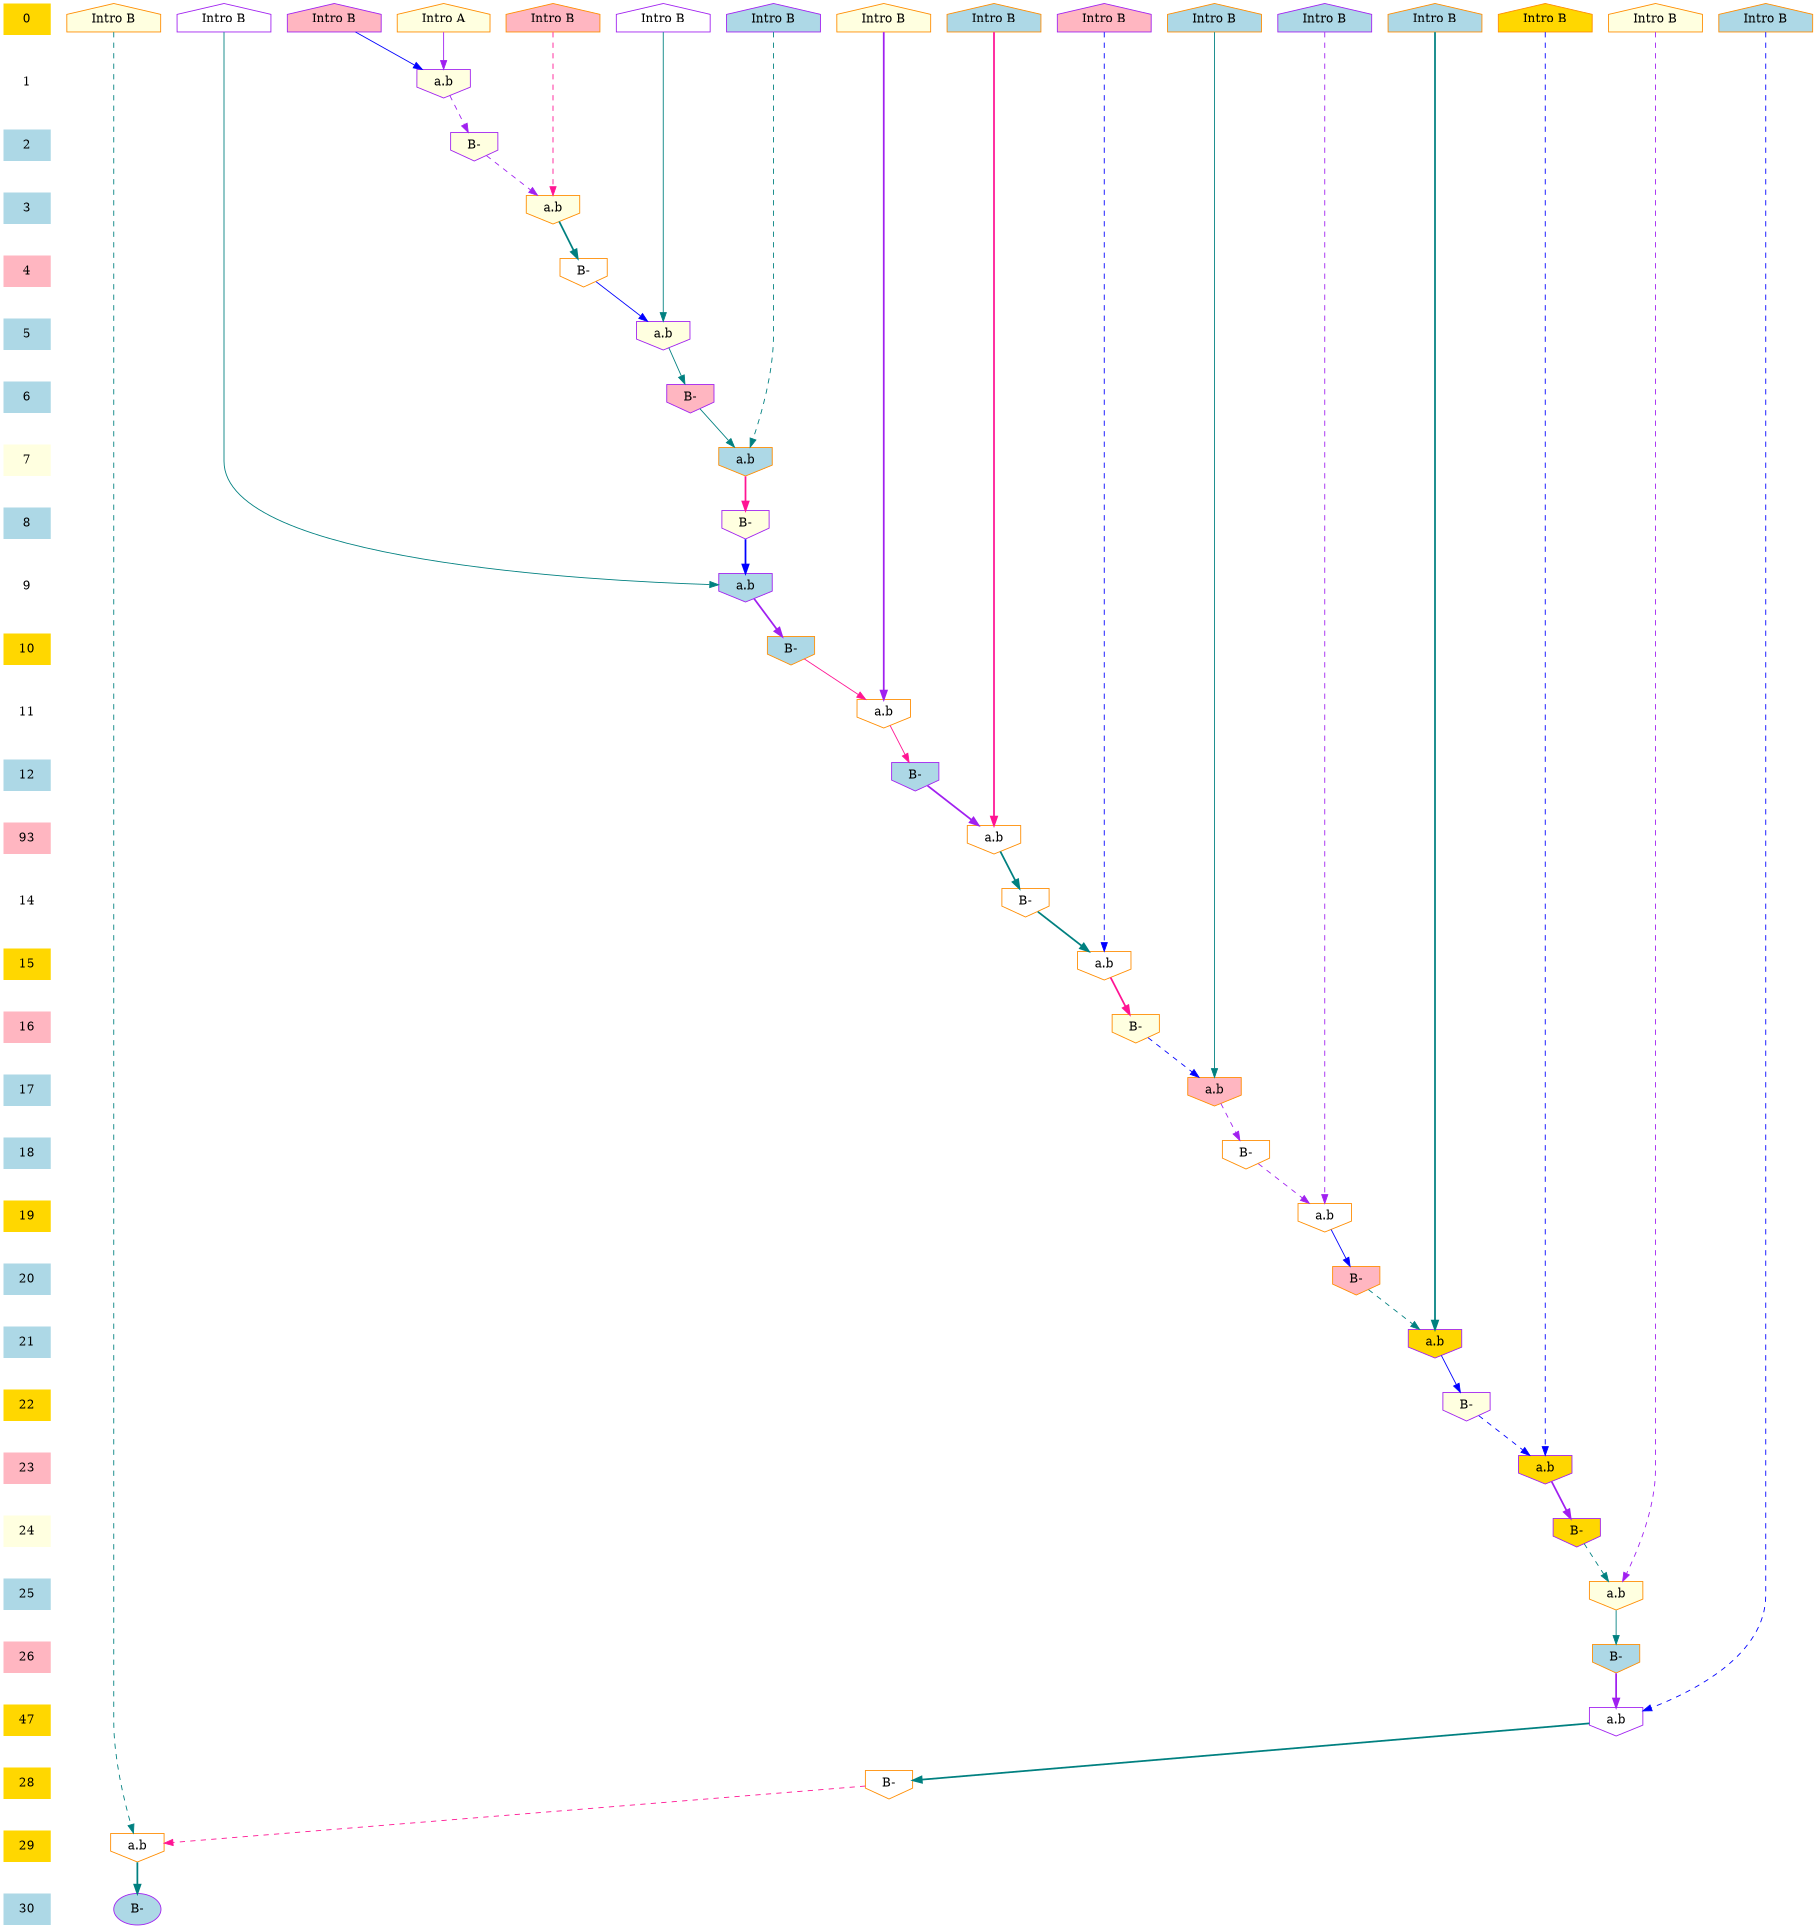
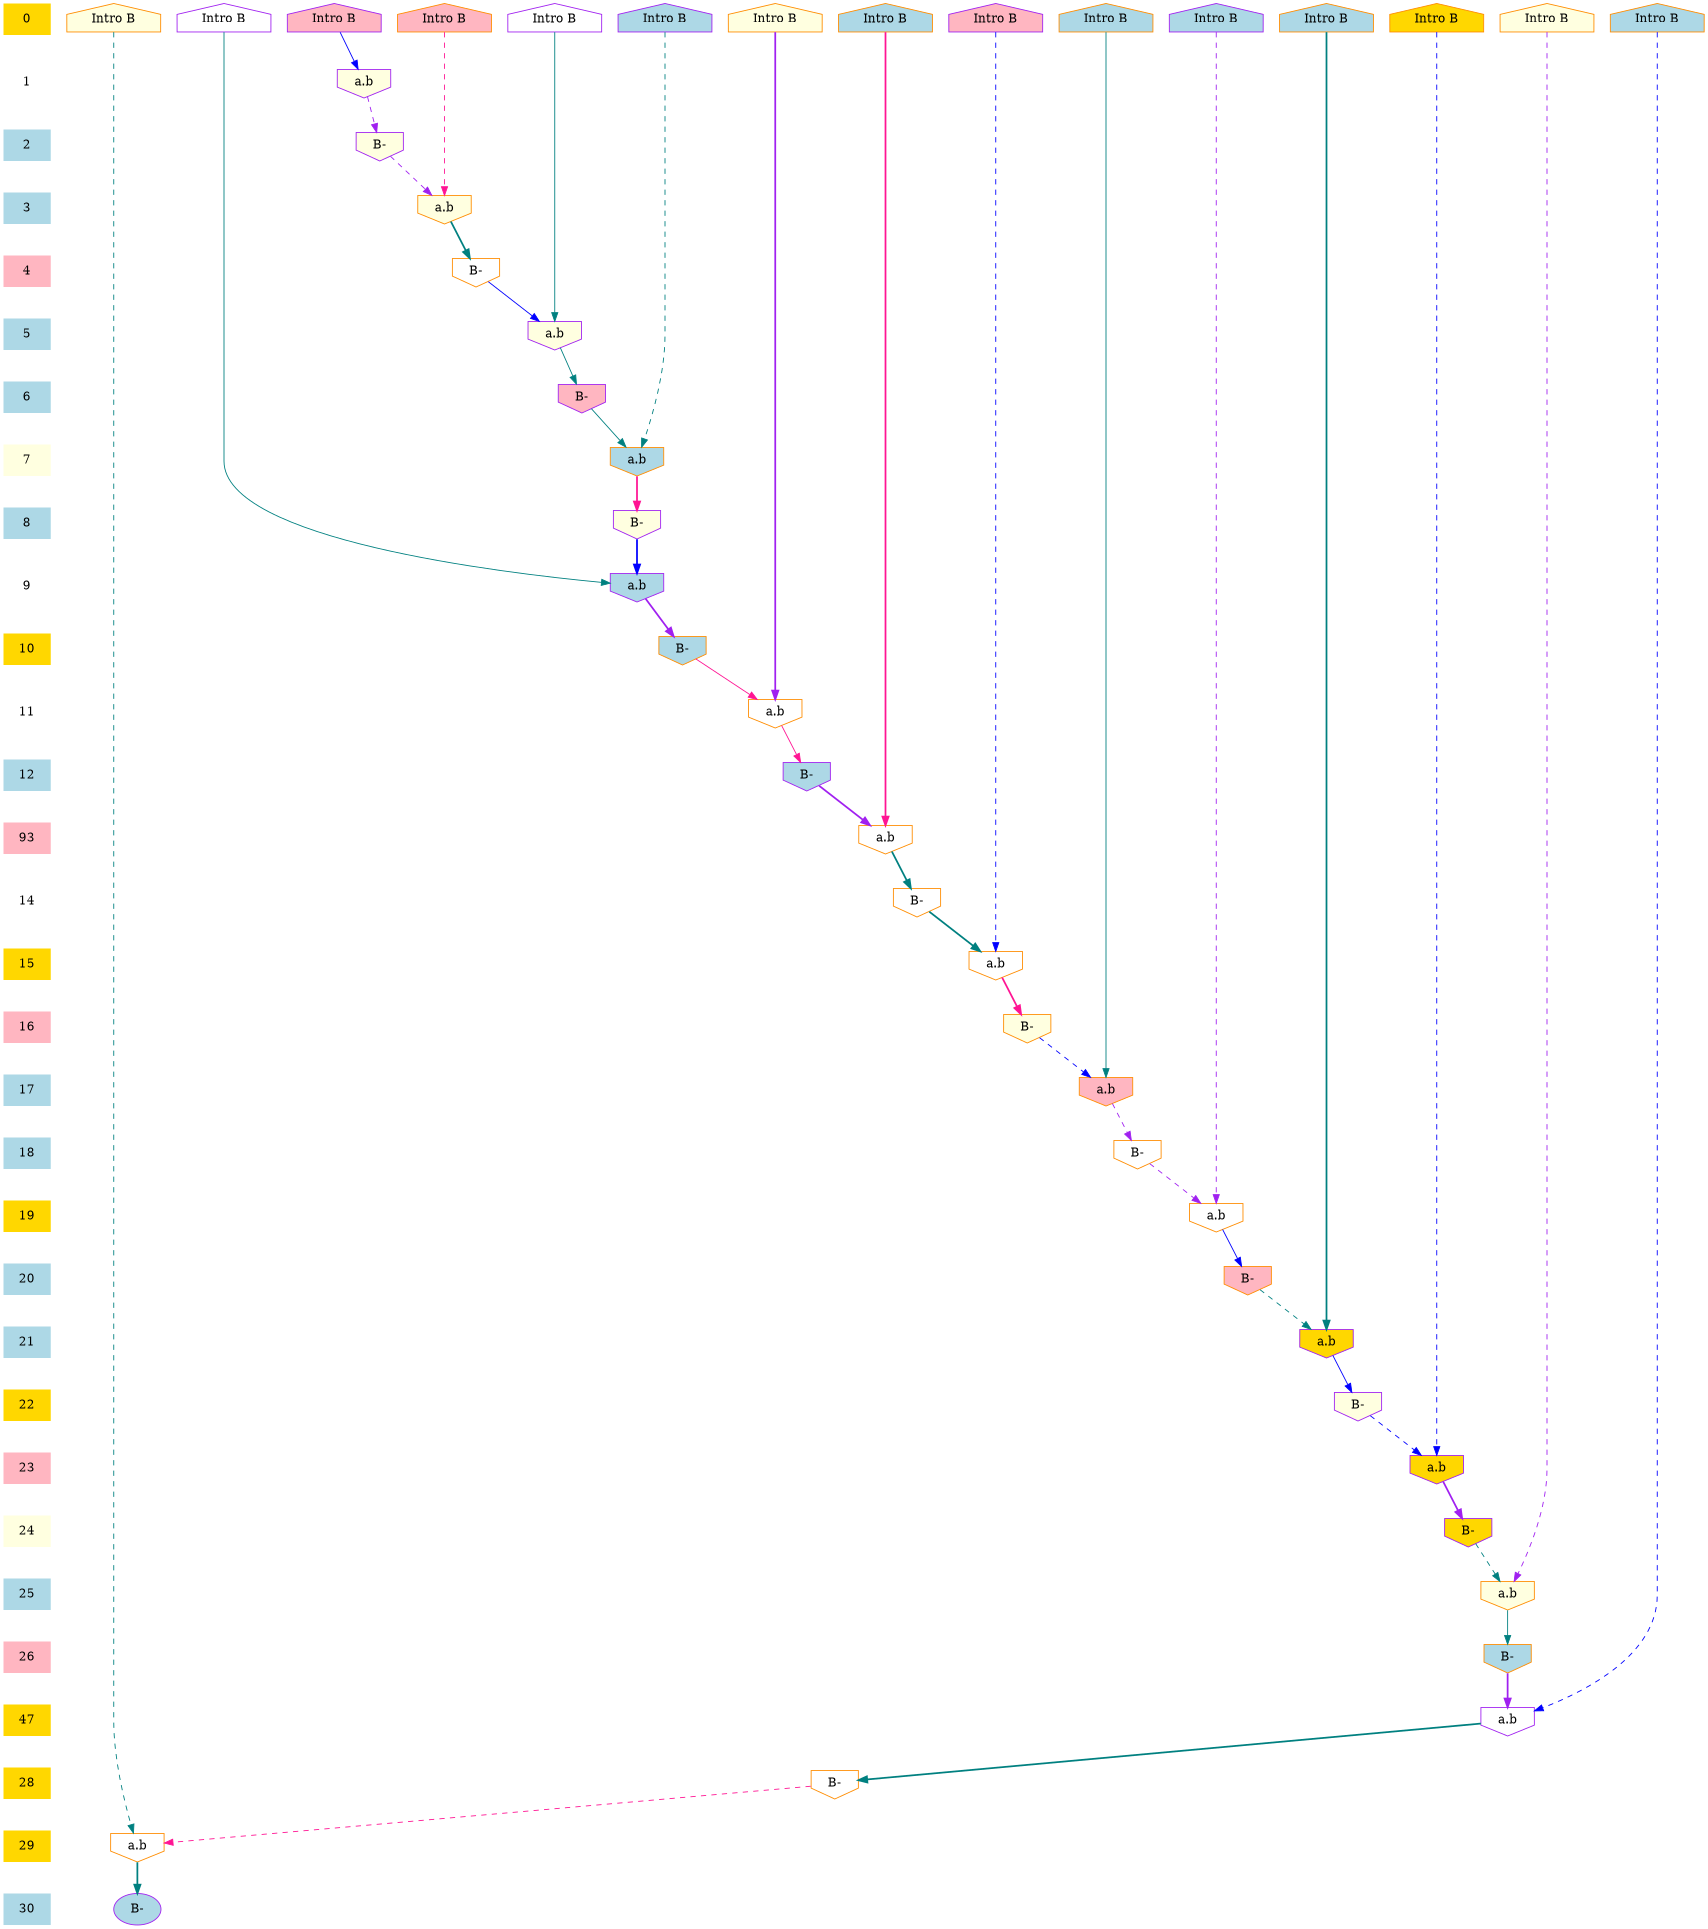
  digraph {
    ranksep=.5
    node [color=darkorange fillcolor=lightblue shape=plaintext style=filled]
    edge [style=invis]
    0 [fillcolor=gold]
    n2 [color=purple fillcolor=lightpink label="Intro B" shape=house]
    n3 [color=purple label="Intro B" shape=house]
    n4 [color=purple fillcolor=white label="Intro B" shape=house]
    n5 [color=purple fillcolor=white label="Intro B" shape=house]
    n6 [fillcolor=gold label="Intro B" shape=house]
    n7 [fillcolor=lightpink label="Intro B" shape=house]
    n8 [label="Intro B" shape=house]
    n9 [fillcolor=lightyellow label="Intro B" shape=house]
    n10 [label="Intro B" shape=house]
    n11 [fillcolor=lightyellow label="Intro B" shape=house]
    n12 [label="Intro B" shape=house]
    n13 [color=purple fillcolor=lightpink label="Intro B" shape=house]
    n14 [fillcolor=lightyellow label="Intro B" shape=house]
    n15 [color=purple label="Intro B" shape=house]
    n16 [label="Intro B" shape=house]
-   n17 [fillcolor=lightyellow label="Intro A" shape=house]
    1 [color=purple fillcolor=white]
    n19 [color=purple fillcolor=lightyellow label="a.b" shape=invhouse]
    2 [color=purple]
    n21 [color=purple fillcolor=lightyellow label="B-" shape=invhouse]
    3 [color=purple]
    n23 [fillcolor=lightyellow label="a.b" shape=invhouse]
    4 [fillcolor=lightpink]
    n25 [fillcolor=white label="B-" shape=invhouse]
    12 [color=purple]
    n27 [color=purple label="B-" shape=invhouse]
    5 [color=purple]
    n29 [color=purple fillcolor=lightyellow label="a.b" shape=invhouse]
    6 [color=purple]
    n31 [color=purple fillcolor=lightpink label="B-" shape=invhouse]
    7 [color=purple fillcolor=lightyellow]
    n33 [label="a.b" shape=invhouse]
    8 [color=purple]
    n35 [color=purple fillcolor=lightyellow label="B-" shape=invhouse]
    9 [color=purple fillcolor=white]
    n37 [color=purple label="a.b" shape=invhouse]
    10 [color=purple fillcolor=gold]
    n39 [label="B-" shape=invhouse]
    11 [color=purple fillcolor=white]
    n41 [fillcolor=white label="a.b" shape=invhouse]
    n42 [color=purple fillcolor=lightpink label=93]
    n43 [fillcolor=white label="a.b" shape=invhouse]
    14 [fillcolor=white]
    n45 [fillcolor=white label="B-" shape=invhouse]
    15 [fillcolor=gold]
    n47 [fillcolor=white label="a.b" shape=invhouse]
    16 [fillcolor=lightpink]
    n49 [fillcolor=lightyellow label="B-" shape=invhouse]
    17
    n51 [fillcolor=lightpink label="a.b" shape=invhouse]
    18
    n53 [fillcolor=white label="B-" shape=invhouse]
    19 [fillcolor=gold]
    n55 [fillcolor=white label="a.b" shape=invhouse]
    20
    n57 [fillcolor=lightpink label="B-" shape=invhouse]
    21
    n59 [color=purple fillcolor=gold label="a.b" shape=invhouse]
    22 [fillcolor=gold]
    n61 [color=purple fillcolor=lightyellow label="B-" shape=invhouse]
    23 [fillcolor=lightpink]
    n63 [color=purple fillcolor=gold label="a.b" shape=invhouse]
    24 [fillcolor=lightyellow]
    n65 [color=purple fillcolor=gold label="B-" shape=invhouse]
    25
    n67 [fillcolor=lightyellow label="a.b" shape=invhouse]
    26 [color=purple fillcolor=lightpink]
    n69 [label="B-" shape=invhouse]
    n70 [color=purple fillcolor=gold label=47]
    n71 [color=purple fillcolor=white label="a.b" shape=invhouse]
    28 [fillcolor=gold]
    n73 [fillcolor=white label="B-" shape=invhouse]
    29 [fillcolor=gold]
    n75 [fillcolor=white label="a.b" shape=invhouse]
    30 [color=purple]
    n77 [color=purple label="B-" shape=""]
    subgraph sub_1 {
      rank=same
      0
      n2
      n3
      n4
      n5
      n6
      n7
      n8
      n9
      n10
      n11
      n12
      n13
      n14
      n15
      n16
-     n17
    }
    subgraph sub_2 {
      rank=same
      1
      n19
    }
    subgraph sub_3 {
      rank=same
      2
      n21
    }
    subgraph sub_4 {
      rank=same
      3
      n23
    }
    subgraph sub_5 {
      rank=same
      4
      n25
    }
    subgraph sub_6 {
      rank=same
      12
      n27
    }
    subgraph sub_7 {
      rank=same
      5
      n29
    }
    subgraph sub_8 {
      rank=same
      6
      n31
    }
    subgraph sub_9 {
      rank=same
      7
      n33
    }
    subgraph sub_10 {
      rank=same
      8
      n35
    }
    subgraph sub_11 {
      rank=same
      9
      n37
    }
    subgraph sub_12 {
      rank=same
      10
      n39
    }
    subgraph sub_13 {
      rank=same
      11
      n41
    }
    subgraph sub_14 {
      rank=same
      n42
      n43
    }
    subgraph sub_15 {
      rank=same
      14
      n45
    }
    subgraph sub_16 {
      rank=same
      15
      n47
    }
    subgraph sub_17 {
      rank=same
      16
      n49
    }
    subgraph sub_18 {
      rank=same
      17
      n51
    }
    subgraph sub_19 {
      rank=same
      18
      n53
    }
    subgraph sub_20 {
      rank=same
      19
      n55
    }
    subgraph sub_21 {
      rank=same
      20
      n57
    }
    subgraph sub_22 {
      rank=same
      21
      n59
    }
    subgraph sub_23 {
      rank=same
      22
      n61
    }
    subgraph sub_24 {
      rank=same
      23
      n63
    }
    subgraph sub_25 {
      rank=same
      24
      n65
    }
    subgraph sub_26 {
      rank=same
      25
      n67
    }
    subgraph sub_27 {
      rank=same
      26
      n69
    }
    subgraph sub_28 {
      rank=same
      n70
      n71
    }
    subgraph sub_29 {
      rank=same
      28
      n73
    }
    subgraph sub_30 {
      rank=same
      29
      n75
    }
    subgraph sub_31 {
      rank=same
      30
      n77
    }
    0 -> 1
    n2 -> n19 [color=blue style=solid]
    n3 -> n55 [color=purple style=dashed]
    n4 -> n37 [color=teal style=solid]
    n5 -> n29 [color=teal style=solid]
    n6 -> n63 [color=blue style=dashed]
    n7 -> n23 [color=deeppink style=dashed]
    n8 -> n51 [color=teal style=solid]
    n9 -> n75 [color=teal style=dashed]
    n10 -> n71 [color=blue style=dashed]
    n11 -> n41 [color=purple style=bold]
    n12 -> n43 [color=deeppink style=bold]
    n13 -> n47 [color=blue style=dashed]
    n14 -> n67 [color=purple style=dashed]
    n15 -> n33 [color=teal style=dashed]
    n16 -> n59 [color=teal style=bold]
-   n17 -> n19 [color=purple style=solid]
    1 -> 2
    n19 -> n21 [color=purple style=dashed]
    2 -> 3
    n21 -> n23 [color=purple style=dashed]
    3 -> 4
    n23 -> n25 [color=teal style=bold]
    4 -> 5
    n25 -> n29 [color=blue style=solid]
    12 -> n42
    n27 -> n43 [color=purple style=bold]
    5 -> 6
    n29 -> n31 [color=teal style=solid]
    6 -> 7
    n31 -> n33 [color=teal style=solid]
    7 -> 8
    n33 -> n35 [color=deeppink style=bold]
    8 -> 9
    n35 -> n37 [color=blue style=bold]
    9 -> 10
    n37 -> n39 [color=purple style=bold]
    10 -> 11
    n39 -> n41 [color=deeppink style=solid]
    11 -> 12
    n41 -> n27 [color=deeppink style=solid]
    n42 -> 14
    n43 -> n45 [color=teal style=bold]
    14 -> 15
    n45 -> n47 [color=teal style=bold]
    15 -> 16
    n47 -> n49 [color=deeppink style=bold]
    16 -> 17
    n49 -> n51 [color=blue style=dashed]
    17 -> 18
    n51 -> n53 [color=purple style=dashed]
    18 -> 19
    n53 -> n55 [color=purple style=dashed]
    19 -> 20
    n55 -> n57 [color=blue style=solid]
    20 -> 21
    n57 -> n59 [color=teal style=dashed]
    21 -> 22
    n59 -> n61 [color=blue style=solid]
    22 -> 23
    n61 -> n63 [color=blue style=dashed]
    23 -> 24
    n63 -> n65 [color=purple style=bold]
    24 -> 25
    n65 -> n67 [color=teal style=dashed]
    25 -> 26
    n67 -> n69 [color=teal style=solid]
    26 -> n70
    n69 -> n71 [color=purple style=bold]
    n70 -> 28
    n71 -> n73 [color=teal style=bold]
    28 -> 29
    n73 -> n75 [color=deeppink style=dashed]
    29 -> 30
    n75 -> n77 [color=teal style=bold]
  }
